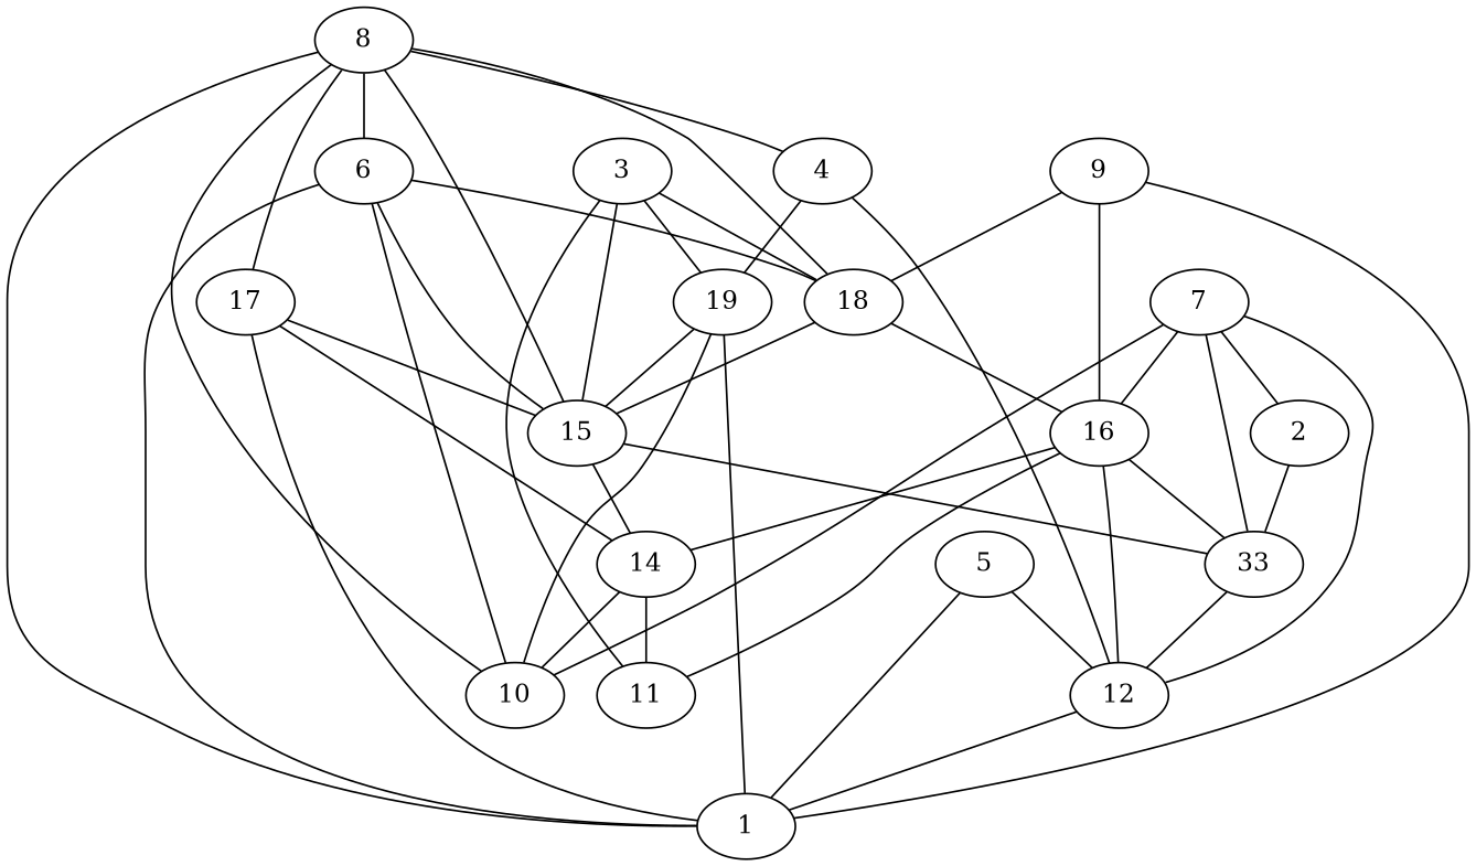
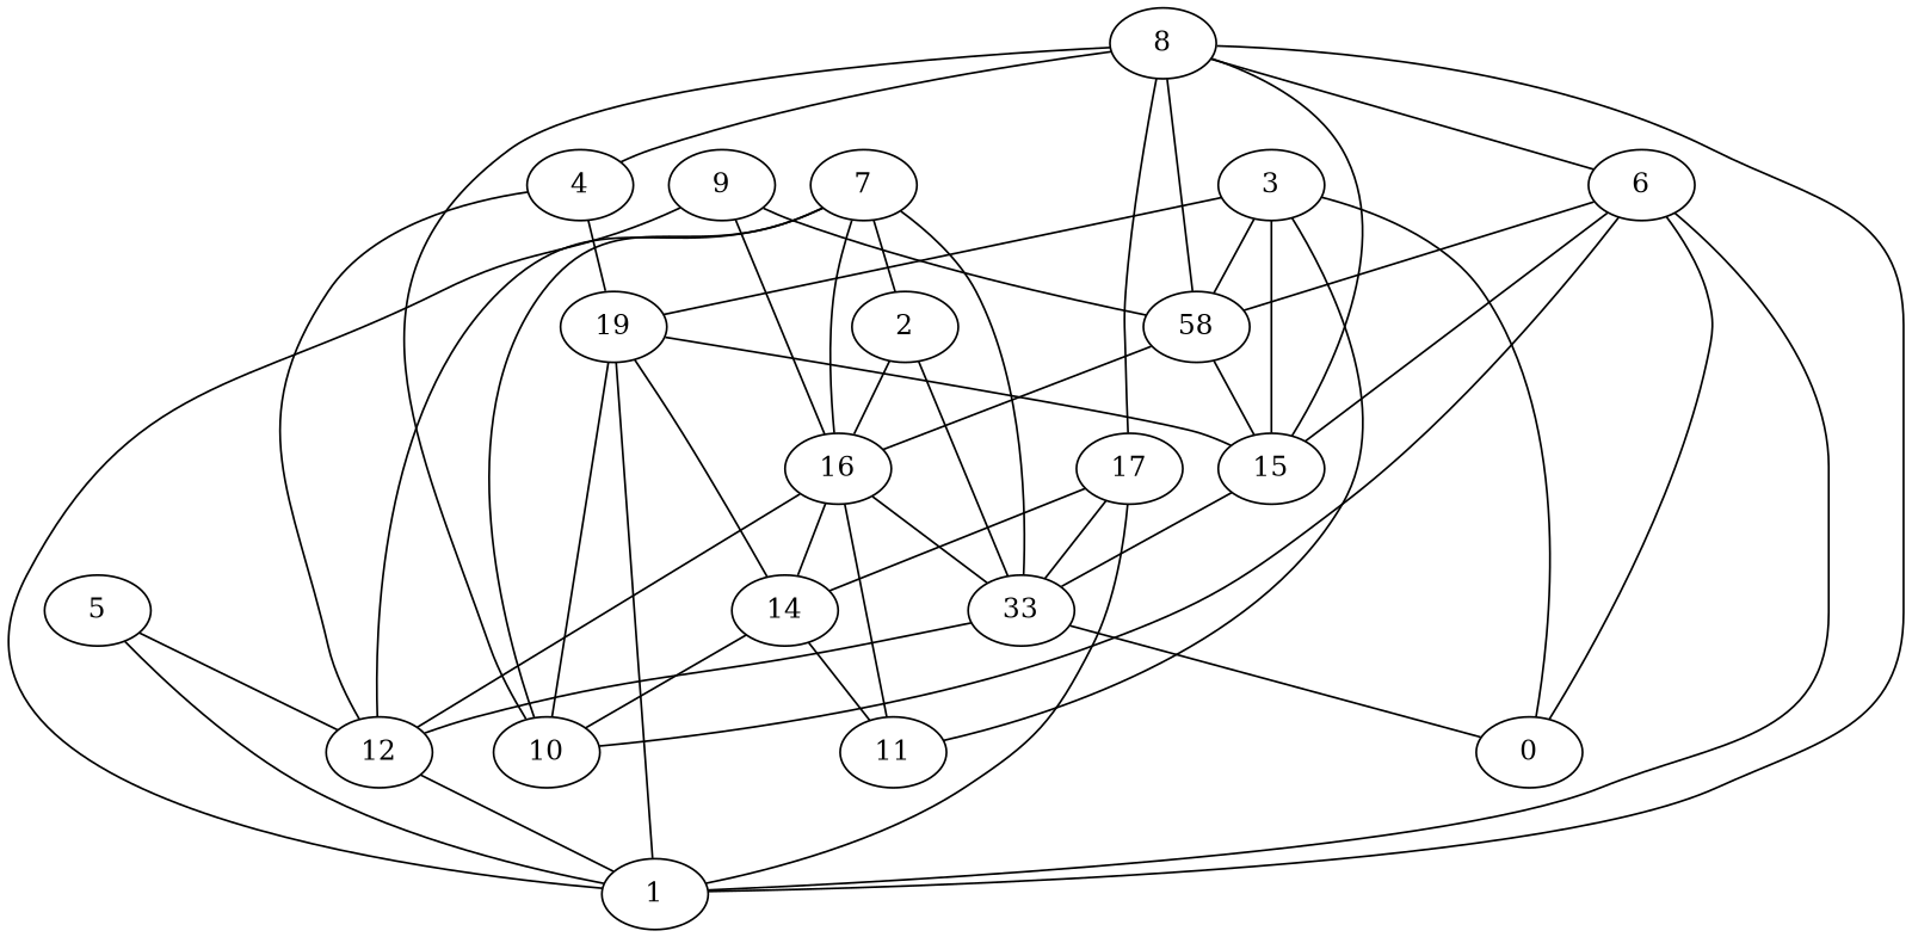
  digraph {
    edge [color=black dir=none]
-   18
+   18 [label=58]
    15
    16
    14
    n5 [label=33]
    11
    12
    3
    19
+   0
    1
    10
    5
    9
    2
    6
    8
    4
    17
    7
    subgraph sub_1 {
      18
      15
      16
      14
      n5
      11
      12
      3
      19
+     0
      1
      10
      5
      9
      2
      6
      8
      4
      17
      7
    }
    18 -> 15
    18 -> 16
-   15 -> 14
+   19 -> 14
    15 -> n5
    16 -> 14
    16 -> n5
    16 -> 11
    16 -> 12
    14 -> 11
    14 -> 10
    n5 -> 12
+   n5 -> 0
    12 -> 1
    3 -> 18
    3 -> 15
    3 -> 11
    3 -> 19
+   3 -> 0
    19 -> 15
    19 -> 1
    19 -> 10
    5 -> 12
    5 -> 1
    9 -> 18
    9 -> 16
    9 -> 1
+   2 -> 16
    2 -> n5
    6 -> 18
    6 -> 15
+   6 -> 0
    6 -> 1
    6 -> 10
    8 -> 18
    8 -> 15
    8 -> 1
    8 -> 10
    8 -> 6
    8 -> 4
    8 -> 17
    4 -> 12
    4 -> 19
    17 -> 14
-   17 -> 15
+   17 -> n5
    17 -> 1
    7 -> 16
    7 -> n5
    7 -> 12
    7 -> 10
    7 -> 2
  }
